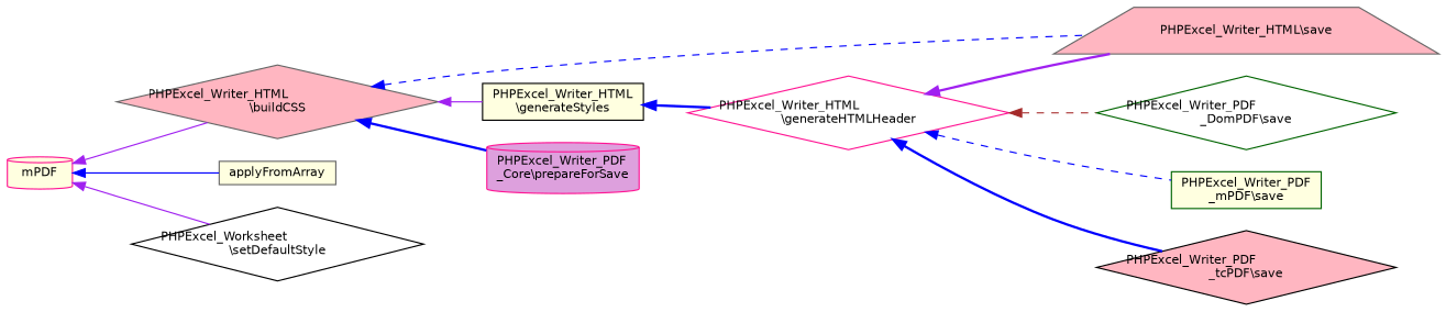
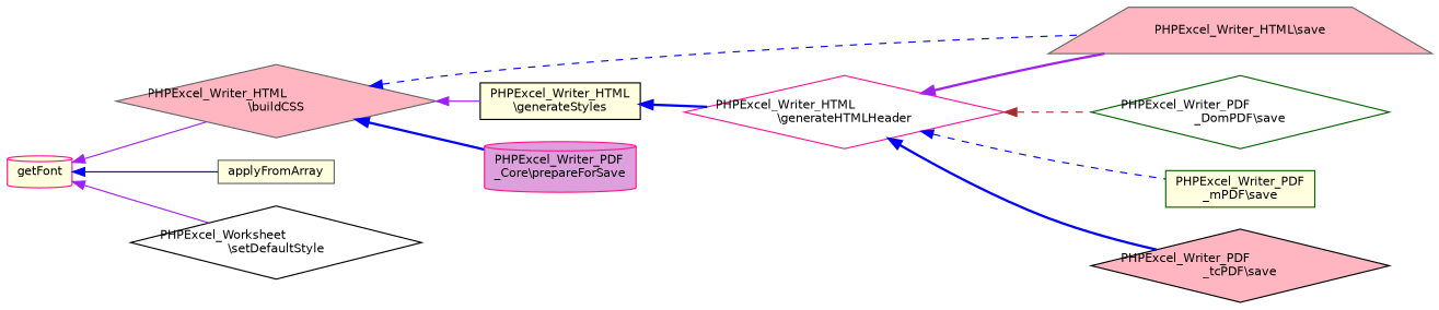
  digraph {
    rankdir=LR
    node [color=deeppink fillcolor=lightyellow fontname=Helvetica fontsize=10 shape=diamond style=filled]
    edge [color=blue dir=back fontname=Helvetica fontsize=10 labelfontname=Helvetica labelfontsize=10 style=solid]
-   n1 [fontcolor=black height=0.2 label=mPDF shape=cylinder width=0.4]
+   n1 [fontcolor=black height=0.2 label=getFont shape=cylinder width=0.4]
    n2 [color=gray40 fillcolor=lightpink height=0.2 label="PHPExcel_Writer_HTML\l\\buildCSS" width=0.4]
    n3 [color=gray40 height=0.2 label=applyFromArray shape=box width=0.4]
    n4 [color=black fillcolor=white height=0.2 label="PHPExcel_Worksheet\l\\setDefaultStyle" width=0.4]
    n5 [color=gray40 fillcolor=lightpink height=0.2 label="PHPExcel_Writer_HTML\\save" shape=trapezium width=0.4]
    n6 [color=black height=0.2 label="PHPExcel_Writer_HTML\l\\generateStyles" shape=box width=0.4]
    n7 [fillcolor=plum height=0.2 label="PHPExcel_Writer_PDF\l_Core\\prepareForSave" shape=cylinder width=0.4]
    n8 [fillcolor=white height=0.2 label="PHPExcel_Writer_HTML\l\\generateHTMLHeader" width=0.4]
    n9 [color=darkgreen fillcolor=white height=0.2 label="PHPExcel_Writer_PDF\l_DomPDF\\save" width=0.4]
    n10 [color=darkgreen height=0.2 label="PHPExcel_Writer_PDF\l_mPDF\\save" shape=box width=0.4]
    n11 [color=black fillcolor=lightpink height=0.2 label="PHPExcel_Writer_PDF\l_tcPDF\\save" width=0.4]
    n1 -> n2 [color=purple]
    n1 -> n3
    n1 -> n4 [color=purple]
    n2 -> n5 [style=dashed]
    n2 -> n6 [color=purple]
    n2 -> n7 [style=bold]
    n6 -> n8 [style=bold]
    n8 -> n5 [color=purple style=bold]
    n8 -> n9 [color=brown style=dashed]
    n8 -> n10 [style=dashed]
    n8 -> n11 [style=bold]
  }
